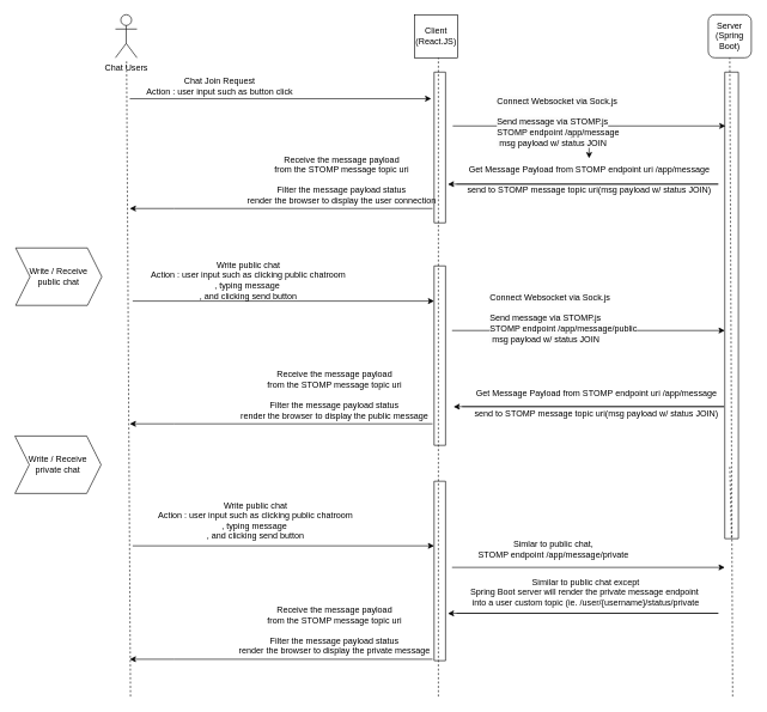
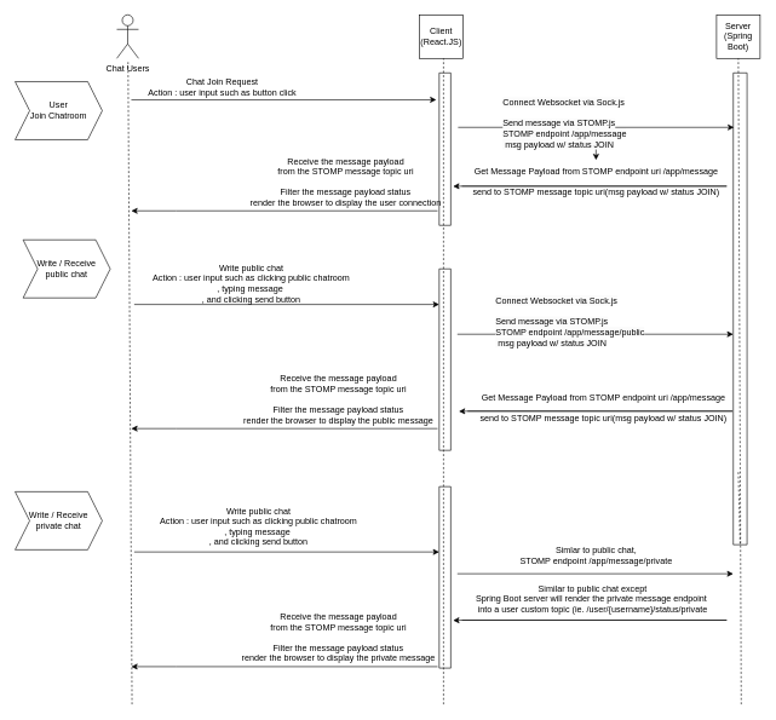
  <mxCell id="0" />
  <mxCell id="1" parent="0" />
  <mxCell id="2" value="Chat Users" style="shape=umlActor;verticalLabelPosition=bottom;verticalAlign=top;html=1;outlineConnect=0;" vertex="1" parent="1"><mxGeometry x="160" y="20" width="30" height="60" as="geometry" /></mxCell>
  <mxCell id="3" value="Client&lt;br&gt;(React.JS)" style="whiteSpace=wrap;html=1;aspect=fixed;" vertex="1" parent="1"><mxGeometry x="577" y="20" width="60" height="60" as="geometry" /></mxCell>
- <mxCell id="4" value="Server&lt;br&gt;(Spring Boot)" style="whiteSpace=wrap;html=1;aspect=fixed;rounded=1;" vertex="1" parent="1"><mxGeometry x="986" y="20" width="60" height="60" as="geometry" /></mxCell>
+ <mxCell id="4" value="Server&lt;br&gt;(Spring Boot)" style="whiteSpace=wrap;html=1;aspect=fixed;" vertex="1" parent="1"><mxGeometry x="986" y="20" width="60" height="60" as="geometry" /></mxCell>
  <mxCell id="5" value="" style="endArrow=none;dashed=1;html=1;rounded=0;entryX=0.5;entryY=1;entryDx=0;entryDy=0;" edge="1" parent="1"><mxGeometry width="50" height="50" relative="1" as="geometry"><mxPoint x="610" y="970" as="sourcePoint" /><mxPoint x="610" y="80" as="targetPoint" /></mxGeometry></mxCell>
  <mxCell id="6" value="" style="endArrow=classic;html=1;rounded=0;" edge="1" parent="1"><mxGeometry width="50" height="50" relative="1" as="geometry"><mxPoint x="180" y="137" as="sourcePoint" /><mxPoint x="600" y="137" as="targetPoint" /></mxGeometry></mxCell>
  <mxCell id="7" value="Chat Join Request&lt;br&gt;Action : user input such as button click" style="text;html=1;align=center;verticalAlign=middle;resizable=0;points=[];autosize=1;strokeColor=none;fillColor=none;" vertex="1" parent="1"><mxGeometry x="190" y="100" width="230" height="40" as="geometry" /></mxCell>
  <mxCell id="8" value="" style="endArrow=classic;html=1;rounded=0;" edge="1" parent="1"><mxGeometry width="50" height="50" relative="1" as="geometry"><mxPoint x="630" y="175" as="sourcePoint" /><mxPoint x="1010" y="175" as="targetPoint" /></mxGeometry></mxCell>
  <mxCell id="9" value="" style="swimlane;startSize=0;" vertex="1" parent="1"><mxGeometry x="604" y="100" width="16" height="210" as="geometry" /></mxCell>
  <mxCell id="10" value="" style="edgeStyle=orthogonalEdgeStyle;rounded=0;orthogonalLoop=1;jettySize=auto;html=1;" edge="1" parent="1" source="11" target="17"><mxGeometry relative="1" as="geometry" /></mxCell>
  <mxCell id="11" value="&lt;span style=&quot;color: rgb(0, 0, 0); font-family: Helvetica; font-size: 12px; font-style: normal; font-variant-ligatures: normal; font-variant-caps: normal; font-weight: 400; letter-spacing: normal; orphans: 2; text-align: center; text-indent: 0px; text-transform: none; widows: 2; word-spacing: 0px; -webkit-text-stroke-width: 0px; background-color: rgb(251, 251, 251); text-decoration-thickness: initial; text-decoration-style: initial; text-decoration-color: initial; float: none; display: inline !important;&quot;&gt;Connect Websocket via Sock.js&lt;br&gt;&lt;br&gt;Send message via STOMP.js&lt;br&gt;STOMP endpoint /app/message&lt;/span&gt;&lt;br style=&quot;border-color: var(--border-color); color: rgb(0, 0, 0); font-family: Helvetica; font-size: 12px; font-style: normal; font-variant-ligatures: normal; font-variant-caps: normal; font-weight: 400; letter-spacing: normal; orphans: 2; text-align: center; text-indent: 0px; text-transform: none; widows: 2; word-spacing: 0px; -webkit-text-stroke-width: 0px; background-color: rgb(251, 251, 251); text-decoration-thickness: initial; text-decoration-style: initial; text-decoration-color: initial;&quot;&gt;&lt;span style=&quot;color: rgb(0, 0, 0); font-family: Helvetica; font-size: 12px; font-style: normal; font-variant-ligatures: normal; font-variant-caps: normal; font-weight: 400; letter-spacing: normal; orphans: 2; text-align: center; text-indent: 0px; text-transform: none; widows: 2; word-spacing: 0px; -webkit-text-stroke-width: 0px; background-color: rgb(251, 251, 251); text-decoration-thickness: initial; text-decoration-style: initial; text-decoration-color: initial; float: none; display: inline !important;&quot;&gt;&amp;nbsp;msg payload w/ status JOIN&lt;br&gt;&lt;/span&gt;" style="text;whiteSpace=wrap;html=1;" vertex="1" parent="1"><mxGeometry x="690" y="127" width="210" height="50" as="geometry" /></mxCell>
  <mxCell id="12" value="" style="endArrow=none;dashed=1;html=1;rounded=0;entryX=0.5;entryY=1;entryDx=0;entryDy=0;" edge="1" parent="1" target="13"><mxGeometry width="50" height="50" relative="1" as="geometry"><mxPoint x="1016" y="650" as="sourcePoint" /><mxPoint x="1016" y="80" as="targetPoint" /></mxGeometry></mxCell>
  <mxCell id="13" value="" style="swimlane;startSize=0;" vertex="1" parent="1"><mxGeometry x="1009" y="100" width="19" height="650" as="geometry" /></mxCell>
  <mxCell id="14" value="" style="endArrow=none;dashed=1;html=1;rounded=0;entryX=0.5;entryY=1;entryDx=0;entryDy=0;" edge="1" parent="13"><mxGeometry width="50" height="50" relative="1" as="geometry"><mxPoint x="11" y="870" as="sourcePoint" /><mxPoint x="7" y="-20" as="targetPoint" /></mxGeometry></mxCell>
  <mxCell id="15" value="" style="endArrow=none;dashed=1;html=1;rounded=0;entryX=0.5;entryY=1;entryDx=0;entryDy=0;" edge="1" parent="1"><mxGeometry width="50" height="50" relative="1" as="geometry"><mxPoint x="181" y="970" as="sourcePoint" /><mxPoint x="175.5" y="82" as="targetPoint" /></mxGeometry></mxCell>
  <mxCell id="16" value="" style="endArrow=classic;html=1;rounded=0;entryX=1.262;entryY=0.875;entryDx=0;entryDy=0;entryPerimeter=0;" edge="1" parent="1"><mxGeometry width="50" height="50" relative="1" as="geometry"><mxPoint x="635" y="256" as="sourcePoint" /><mxPoint x="623.192" y="256.25" as="targetPoint" /><Array as="points"><mxPoint x="1000" y="256" /><mxPoint x="635" y="256" /></Array></mxGeometry></mxCell>
  <mxCell id="17" value="Get Message Payload from STOMP endpoint uri /app/message&lt;br&gt;&lt;br&gt;send to STOMP message topic uri(msg payload w/ status JOIN)" style="text;html=1;align=center;verticalAlign=middle;resizable=0;points=[];autosize=1;strokeColor=none;fillColor=none;" vertex="1" parent="1"><mxGeometry x="640" y="220" width="360" height="60" as="geometry" /></mxCell>
  <mxCell id="18" value="" style="endArrow=classic;html=1;rounded=0;exitX=-0.474;exitY=0.284;exitDx=0;exitDy=0;exitPerimeter=0;" edge="1" parent="1"><mxGeometry width="50" height="50" relative="1" as="geometry"><mxPoint x="601.81" y="290" as="sourcePoint" /><mxPoint x="180" y="290" as="targetPoint" /><Array as="points"><mxPoint x="241.81" y="290" /></Array></mxGeometry></mxCell>
  <mxCell id="19" value="Receive the message payload &lt;br&gt;from the STOMP message topic uri&lt;br&gt;&lt;br&gt;Filter the message payload status&lt;br&gt;render the browser to display the user connection" style="text;html=1;align=center;verticalAlign=middle;resizable=0;points=[];autosize=1;strokeColor=none;fillColor=none;" vertex="1" parent="1"><mxGeometry x="330" y="205" width="290" height="90" as="geometry" /></mxCell>
  <mxCell id="20" value="Write public chat&lt;br&gt;Action : user input such as clicking public chatroom&lt;br&gt;, typing message&amp;nbsp;&lt;br&gt;, and clicking send button" style="text;html=1;align=center;verticalAlign=middle;resizable=0;points=[];autosize=1;strokeColor=none;fillColor=none;" vertex="1" parent="1"><mxGeometry x="200" y="355" width="290" height="70" as="geometry" /></mxCell>
  <mxCell id="21" value="" style="endArrow=classic;html=1;rounded=0;" edge="1" parent="1"><mxGeometry width="50" height="50" relative="1" as="geometry"><mxPoint x="184" y="419" as="sourcePoint" /><mxPoint x="604" y="419" as="targetPoint" /></mxGeometry></mxCell>
  <mxCell id="22" value="" style="swimlane;startSize=0;" vertex="1" parent="1"><mxGeometry x="604" y="370" width="16" height="250" as="geometry" /></mxCell>
  <mxCell id="23" value="" style="endArrow=classic;html=1;rounded=0;" edge="1" parent="1"><mxGeometry width="50" height="50" relative="1" as="geometry"><mxPoint x="629" y="460" as="sourcePoint" /><mxPoint x="1009" y="460" as="targetPoint" /></mxGeometry></mxCell>
  <mxCell id="24" value="&lt;span style=&quot;color: rgb(0, 0, 0); font-family: Helvetica; font-size: 12px; font-style: normal; font-variant-ligatures: normal; font-variant-caps: normal; font-weight: 400; letter-spacing: normal; orphans: 2; text-align: center; text-indent: 0px; text-transform: none; widows: 2; word-spacing: 0px; -webkit-text-stroke-width: 0px; background-color: rgb(251, 251, 251); text-decoration-thickness: initial; text-decoration-style: initial; text-decoration-color: initial; float: none; display: inline !important;&quot;&gt;Connect Websocket via Sock.js&lt;br&gt;&lt;br&gt;Send message via STOMP.js&lt;br&gt;STOMP endpoint /app/message/public&lt;/span&gt;&lt;br style=&quot;border-color: var(--border-color); color: rgb(0, 0, 0); font-family: Helvetica; font-size: 12px; font-style: normal; font-variant-ligatures: normal; font-variant-caps: normal; font-weight: 400; letter-spacing: normal; orphans: 2; text-align: center; text-indent: 0px; text-transform: none; widows: 2; word-spacing: 0px; -webkit-text-stroke-width: 0px; background-color: rgb(251, 251, 251); text-decoration-thickness: initial; text-decoration-style: initial; text-decoration-color: initial;&quot;&gt;&lt;span style=&quot;color: rgb(0, 0, 0); font-family: Helvetica; font-size: 12px; font-style: normal; font-variant-ligatures: normal; font-variant-caps: normal; font-weight: 400; letter-spacing: normal; orphans: 2; text-align: center; text-indent: 0px; text-transform: none; widows: 2; word-spacing: 0px; -webkit-text-stroke-width: 0px; background-color: rgb(251, 251, 251); text-decoration-thickness: initial; text-decoration-style: initial; text-decoration-color: initial; float: none; display: inline !important;&quot;&gt;&amp;nbsp;msg payload w/ status JOIN&lt;br&gt;&lt;/span&gt;" style="text;whiteSpace=wrap;html=1;" vertex="1" parent="1"><mxGeometry x="680" y="400" width="210" height="50" as="geometry" /></mxCell>
  <mxCell id="25" value="Write public chat&lt;br&gt;Action : user input such as clicking public chatroom&lt;br&gt;, typing message&amp;nbsp;&lt;br&gt;, and clicking send button" style="text;html=1;align=center;verticalAlign=middle;resizable=0;points=[];autosize=1;strokeColor=none;fillColor=none;" vertex="1" parent="1"><mxGeometry x="210" y="690" width="290" height="70" as="geometry" /></mxCell>
  <mxCell id="26" value="" style="swimlane;startSize=0;" vertex="1" parent="1"><mxGeometry x="604" y="670" width="16" height="250" as="geometry" /></mxCell>
  <mxCell id="27" value="" style="endArrow=classic;html=1;rounded=0;" edge="1" parent="1"><mxGeometry width="50" height="50" relative="1" as="geometry"><mxPoint x="184" y="760" as="sourcePoint" /><mxPoint x="604" y="760" as="targetPoint" /></mxGeometry></mxCell>
  <mxCell id="28" value="" style="endArrow=classic;html=1;rounded=0;" edge="1" parent="1"><mxGeometry width="50" height="50" relative="1" as="geometry"><mxPoint x="629" y="790" as="sourcePoint" /><mxPoint x="1009" y="790" as="targetPoint" /></mxGeometry></mxCell>
  <mxCell id="29" value="" style="endArrow=classic;html=1;rounded=0;entryX=1.262;entryY=0.875;entryDx=0;entryDy=0;entryPerimeter=0;" edge="1" parent="1"><mxGeometry width="50" height="50" relative="1" as="geometry"><mxPoint x="635" y="854" as="sourcePoint" /><mxPoint x="623.192" y="854.25" as="targetPoint" /><Array as="points"><mxPoint x="1000" y="854" /><mxPoint x="635" y="854" /></Array></mxGeometry></mxCell>
- <mxCell id="30" value="Simlar to public chat,&lt;br&gt;STOMP endpoint /app/message/private" style="text;html=1;align=center;verticalAlign=middle;resizable=0;points=[];autosize=1;strokeColor=none;fillColor=none;" vertex="1" parent="1"><mxGeometry x="655" y="745" width="230" height="40" as="geometry" /></mxCell>
+ <mxCell id="30" value="Simlar to public chat,&lt;br&gt;STOMP endpoint /app/message/private" style="text;html=1;align=center;verticalAlign=middle;resizable=0;points=[];autosize=1;strokeColor=none;fillColor=none;" vertex="1" parent="1"><mxGeometry x="705" y="745" width="230" height="40" as="geometry" /></mxCell>
  <mxCell id="31" value="Similar to public chat except&lt;br&gt;Spring Boot server will render the private message endpoint&amp;nbsp;&lt;br&gt;into a user custom topic (ie. /user/{username}/status/private" style="text;html=1;align=center;verticalAlign=middle;resizable=0;points=[];autosize=1;strokeColor=none;fillColor=none;" vertex="1" parent="1"><mxGeometry x="635" y="795" width="360" height="60" as="geometry" /></mxCell>
  <mxCell id="32" value="" style="endArrow=classic;html=1;rounded=0;entryX=1.262;entryY=0.875;entryDx=0;entryDy=0;entryPerimeter=0;" edge="1" parent="1"><mxGeometry width="50" height="50" relative="1" as="geometry"><mxPoint x="643" y="566" as="sourcePoint" /><mxPoint x="631.192" y="566.25" as="targetPoint" /><Array as="points"><mxPoint x="1008" y="566" /><mxPoint x="643" y="566" /></Array></mxGeometry></mxCell>
  <mxCell id="33" value="Get Message Payload from STOMP endpoint uri /app/message&lt;br style=&quot;border-color: var(--border-color);&quot;&gt;&lt;br style=&quot;border-color: var(--border-color);&quot;&gt;send to STOMP message topic uri(msg payload w/ status JOIN)" style="text;html=1;align=center;verticalAlign=middle;resizable=0;points=[];autosize=1;strokeColor=none;fillColor=none;" vertex="1" parent="1"><mxGeometry x="650" y="532" width="360" height="60" as="geometry" /></mxCell>
  <mxCell id="34" value="" style="endArrow=classic;html=1;rounded=0;exitX=-0.474;exitY=0.284;exitDx=0;exitDy=0;exitPerimeter=0;" edge="1" parent="1"><mxGeometry width="50" height="50" relative="1" as="geometry"><mxPoint x="601.81" y="590" as="sourcePoint" /><mxPoint x="180" y="590" as="targetPoint" /><Array as="points"><mxPoint x="241.81" y="590" /></Array></mxGeometry></mxCell>
  <mxCell id="35" value="Receive the message payload &lt;br&gt;from the STOMP message topic uri&lt;br&gt;&lt;br&gt;Filter the message payload status&lt;br&gt;render the browser to display the public message" style="text;html=1;align=center;verticalAlign=middle;resizable=0;points=[];autosize=1;strokeColor=none;fillColor=none;" vertex="1" parent="1"><mxGeometry x="325" y="505" width="280" height="90" as="geometry" /></mxCell>
  <mxCell id="36" value="" style="endArrow=classic;html=1;rounded=0;exitX=-0.474;exitY=0.284;exitDx=0;exitDy=0;exitPerimeter=0;" edge="1" parent="1"><mxGeometry width="50" height="50" relative="1" as="geometry"><mxPoint x="601.81" y="918" as="sourcePoint" /><mxPoint x="180" y="918" as="targetPoint" /><Array as="points"><mxPoint x="241.81" y="918" /></Array></mxGeometry></mxCell>
  <mxCell id="37" value="Receive the message payload &lt;br&gt;from the STOMP message topic uri&lt;br&gt;&lt;br&gt;Filter the message payload status&lt;br&gt;render the browser to display the private message" style="text;html=1;align=center;verticalAlign=middle;resizable=0;points=[];autosize=1;strokeColor=none;fillColor=none;" vertex="1" parent="1"><mxGeometry x="320" y="833" width="290" height="90" as="geometry" /></mxCell>
- <mxCell id="39" value="Write / Receive&lt;br&gt;public chat" style="shape=step;perimeter=stepPerimeter;whiteSpace=wrap;html=1;fixedSize=1;" vertex="1" parent="1"><mxGeometry x="21" y="345" width="120" height="80" as="geometry" /></mxCell>
- <mxCell id="40" value="Write / Receive&lt;br&gt;private chat" style="shape=step;perimeter=stepPerimeter;whiteSpace=wrap;html=1;fixedSize=1;" vertex="1" parent="1"><mxGeometry x="20" y="607" width="120" height="80" as="geometry" /></mxCell>
+ <mxCell id="38" value="User &lt;br&gt;Join Chatroom" style="shape=step;perimeter=stepPerimeter;whiteSpace=wrap;html=1;fixedSize=1;" vertex="1" parent="1"><mxGeometry x="20" y="112" width="120" height="80" as="geometry" /></mxCell>
+ <mxCell id="39" value="Write / Receive&lt;br&gt;public chat" style="shape=step;perimeter=stepPerimeter;whiteSpace=wrap;html=1;fixedSize=1;" vertex="1" parent="1"><mxGeometry x="31" y="330" width="120" height="80" as="geometry" /></mxCell>
+ <mxCell id="40" value="Write / Receive&lt;br&gt;private chat" style="shape=step;perimeter=stepPerimeter;whiteSpace=wrap;html=1;fixedSize=1;" vertex="1" parent="1"><mxGeometry x="20" y="677" width="120" height="80" as="geometry" /></mxCell>
